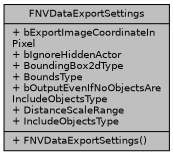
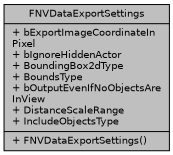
  digraph {
-   n1 [color=black fillcolor=grey75 fontcolor=black fontname=Helvetica fontsize=10 height=0.2 label="{FNVDataExportSettings\n|+ bExportImageCoordinateIn\lPixel\l+ bIgnoreHiddenActor\l+ BoundingBox2dType\l+ BoundsType\l+ bOutputEvenIfNoObjectsAre\lIncludeObjectsType\l+ DistanceScaleRange\l+ IncludeObjectsType\l|+ FNVDataExportSettings()\l}" shape=record style=filled width=0.4]
+   n1 [color=black fillcolor=grey75 fontcolor=black fontname=Helvetica fontsize=10 height=0.2 label="{FNVDataExportSettings\n|+ bExportImageCoordinateIn\lPixel\l+ bIgnoreHiddenActor\l+ BoundingBox2dType\l+ BoundsType\l+ bOutputEvenIfNoObjectsAre\lInView\l+ DistanceScaleRange\l+ IncludeObjectsType\l|+ FNVDataExportSettings()\l}" shape=record style=filled width=0.4]
  }
